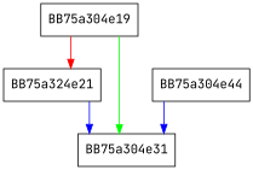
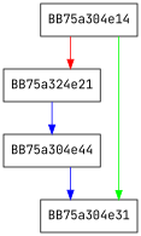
  digraph {
    fontname="JetBrains Mono"
    splines=ortho
    node [fontname="JetBrains Mono" shape=box]
    edge [color=blue fontname="JetBrains Mono"]
    n1 [label=BB75a324e21]
-   BB75a304e14 [label=BB75a304e19]
+   BB75a304e14
    BB75a304e31
    BB75a304e44
-   n1 -> BB75a304e31
+   n1 -> BB75a304e44
    BB75a304e14 -> n1 [color=red]
    BB75a304e14 -> BB75a304e31 [color=green]
    BB75a304e44 -> BB75a304e31
  }
